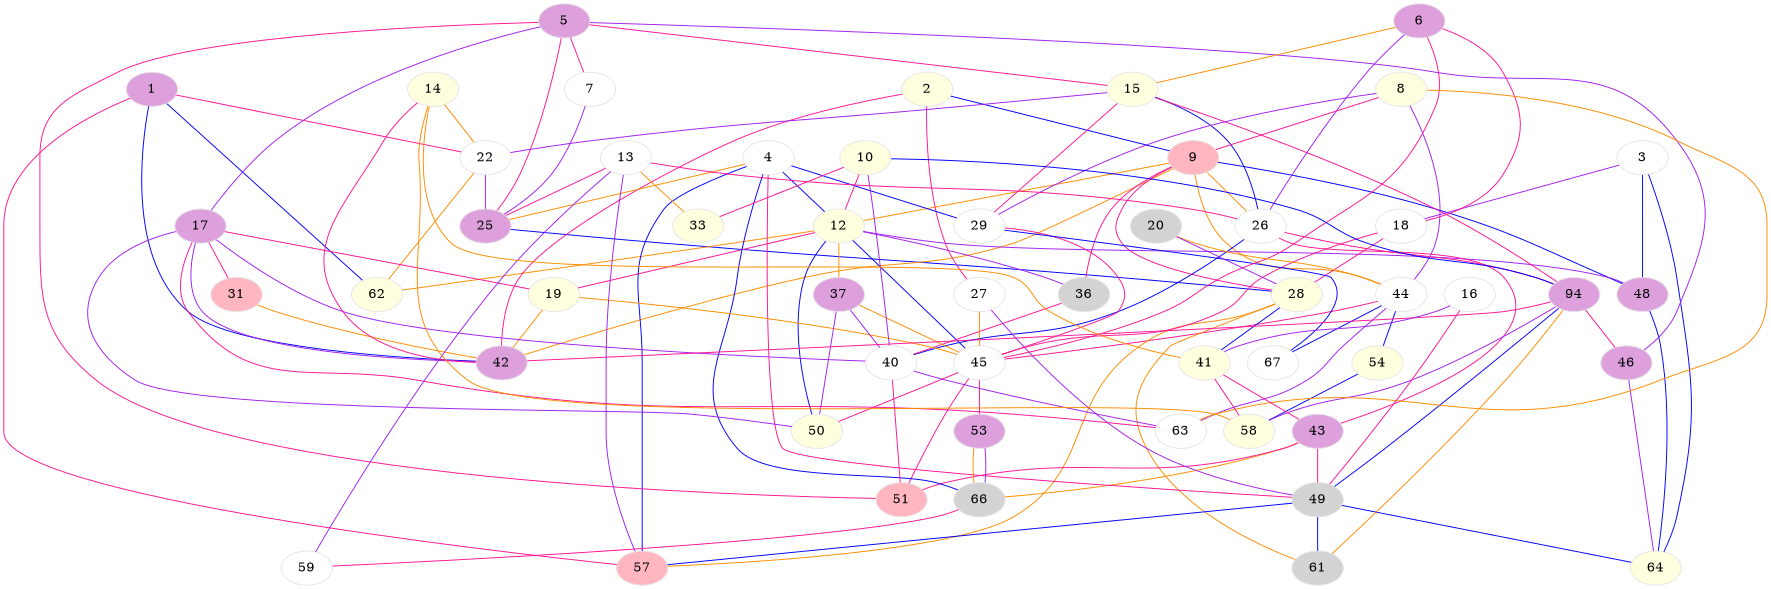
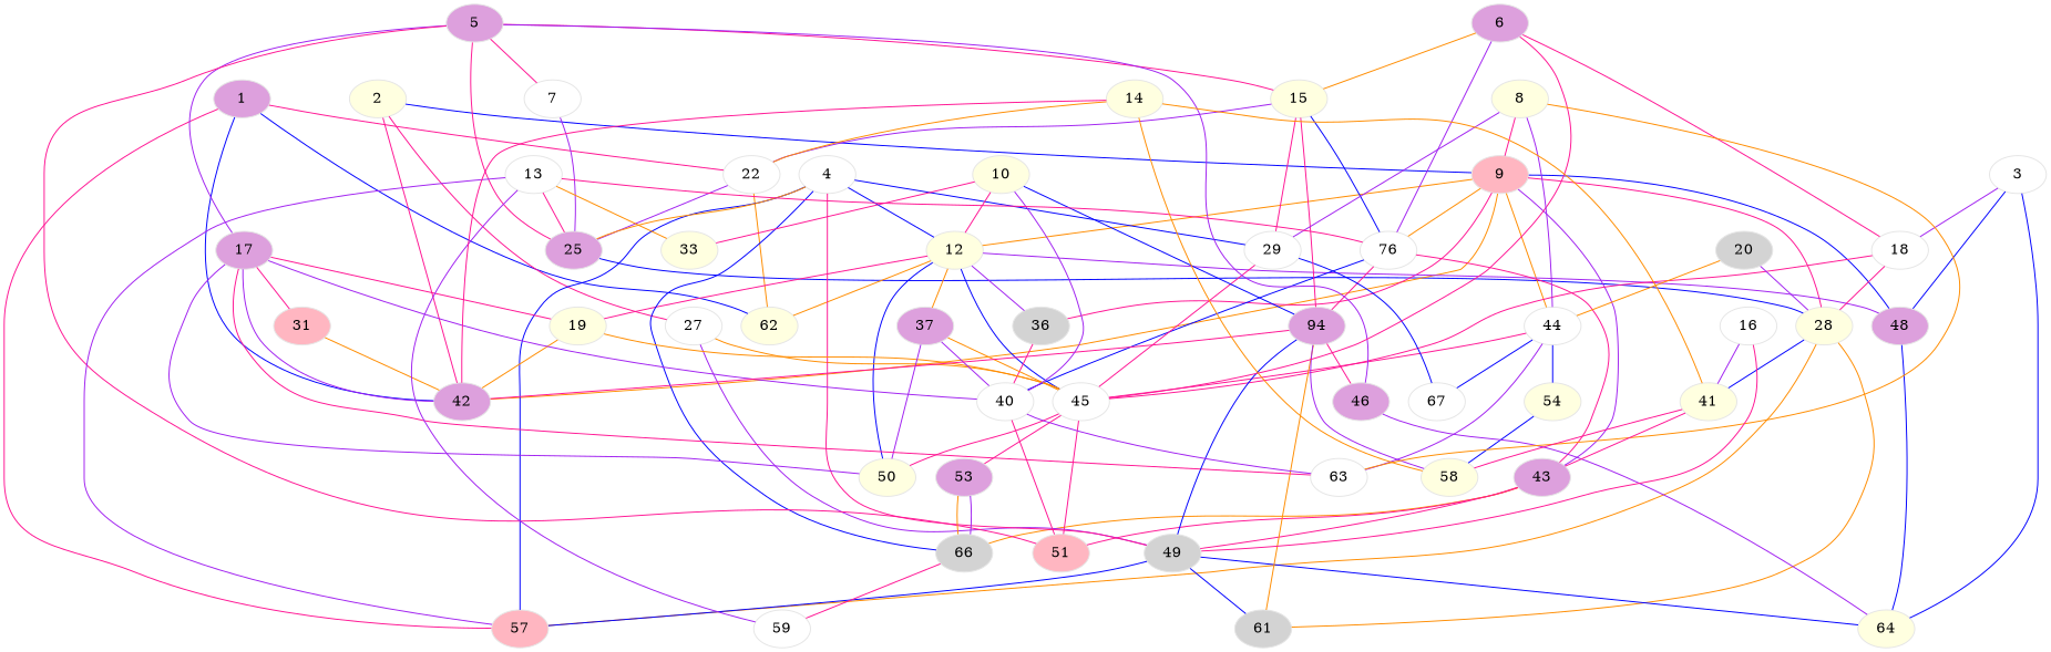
  graph {
    node [color=gray90 fillcolor=white style=filled]
    edge [color=deeppink]
    1 [fillcolor=plum]
    22
    42 [fillcolor=plum super="+74"]
    57 [fillcolor=lightpink]
    62 [fillcolor=lightyellow]
    25 [fillcolor=plum super="+55"]
    9 [fillcolor=lightpink super="+11"]
    44 [super="+56"]
    48 [fillcolor=plum]
    12 [fillcolor=lightyellow super="+35"]
-   26 [super="+30"]
+   26 [super="+30" label=76]
    28 [fillcolor=lightyellow super="+39"]
    36 [fillcolor=lightgrey]
    43 [fillcolor=plum super="+73"]
    2 [fillcolor=lightyellow]
    27
    49 [fillcolor=lightgrey super="+72"]
    45 [super="+71"]
    63
    67
    54 [fillcolor=lightyellow]
    18 [super="+69"]
    3
    64 [fillcolor=lightyellow]
    4 [super="+38"]
    29 [super="+60"]
    66 [fillcolor=lightgrey]
    19 [fillcolor=lightyellow super="+70"]
    37 [fillcolor=plum]
    50 [fillcolor=lightyellow super="+68"]
    61 [fillcolor=lightgrey]
    59
    5 [fillcolor=plum]
    7
    15 [fillcolor=lightyellow super="+24"]
    17 [fillcolor=plum super="+47"]
    46 [fillcolor=plum]
    51 [fillcolor=lightpink]
    n39 [fillcolor=plum label=94 super="+75"]
    40 [super="+52"]
    31 [fillcolor=lightpink]
    6 [fillcolor=plum super="+23"]
    53 [fillcolor=plum]
    8 [fillcolor=lightyellow]
    41 [fillcolor=lightyellow super="+65"]
    10 [fillcolor=lightyellow]
    33 [fillcolor=lightyellow]
    58 [fillcolor=lightyellow]
    13 [super="+32"]
    14 [fillcolor=lightyellow super="+21"]
    16
    20 [fillcolor=lightgrey]
    1 -- 22
    1 -- 42 [color=blue]
    1 -- 57
    1 -- 62 [color=blue]
    22 -- 62 [color=darkorange]
    22 -- 25 [color=purple]
    25 -- 28 [color=blue]
    9 -- 42 [color=darkorange]
    9 -- 44 [color=darkorange]
    9 -- 48 [color=blue]
    9 -- 12 [color=darkorange]
    9 -- 26 [color=darkorange weight=2]
    9 -- 28
    9 -- 36
+   9 -- 43 [color=purple]
    44 -- 45
    44 -- 63 [color=purple]
    44 -- 67 [color=blue]
    44 -- 54 [color=blue]
    48 -- 64 [color=blue]
    12 -- 62 [color=darkorange]
    12 -- 48 [color=purple]
    12 -- 36 [color=purple]
    12 -- 45 [color=blue]
    12 -- 19
    12 -- 37 [color=darkorange]
    12 -- 50 [color=blue]
    26 -- 43
    26 -- n39
    26 -- 40 [color=blue]
    28 -- 57 [color=darkorange]
    28 -- 61 [color=darkorange]
    28 -- 41 [color=blue]
    36 -- 40
    43 -- 49
    43 -- 66 [color=darkorange]
    43 -- 51
    2 -- 42
    2 -- 9 [color=blue]
    2 -- 27
    27 -- 49 [color=purple]
    27 -- 45 [color=darkorange]
    49 -- 57 [color=blue]
    49 -- 64 [color=blue]
    49 -- 61 [color=blue]
    45 -- 50
    45 -- 51
    45 -- 53
    54 -- 58 [color=blue]
    18 -- 28
    18 -- 45
    3 -- 48 [color=blue]
    3 -- 18 [color=purple]
    3 -- 64 [color=blue]
    4 -- 57 [color=blue]
    4 -- 25 [color=darkorange]
    4 -- 12 [color=blue]
    4 -- 49
    4 -- 29 [color=blue]
    4 -- 66 [color=blue]
    29 -- 45
    29 -- 67 [color=blue]
    66 -- 59
    19 -- 42 [color=darkorange]
    19 -- 45 [color=darkorange]
    37 -- 45 [color=darkorange]
    37 -- 50 [color=purple]
    37 -- 40 [color=purple]
    5 -- 25
    5 -- 7
    5 -- 15
    5 -- 17 [color=purple]
    5 -- 46 [color=purple]
    5 -- 51
    7 -- 25 [color=purple]
    15 -- 22 [color=purple]
    15 -- 26 [color=blue]
    15 -- 29
    15 -- n39
    17 -- 42 [color=purple]
    17 -- 63
    17 -- 19
    17 -- 50 [color=purple]
    17 -- 40 [color=purple]
    17 -- 31
    46 -- 64 [color=purple]
    n39 -- 42 [weight=2]
    n39 -- 49 [color=blue]
    n39 -- 61 [color=darkorange]
    n39 -- 46
    n39 -- 58 [color=purple]
    40 -- 63 [color=purple]
    40 -- 51
    31 -- 42 [color=darkorange]
    6 -- 26 [color=purple]
    6 -- 45
    6 -- 18
    6 -- 15 [color=darkorange]
    53 -- 66 [color=darkorange]
    53 -- 66 [color=purple]
    8 -- 9
    8 -- 44 [color=purple]
    8 -- 63 [color=darkorange]
    8 -- 29 [color=purple]
    41 -- 43
    41 -- 58
    10 -- 12
    10 -- n39 [color=blue]
    10 -- 40 [color=purple]
    10 -- 33
    13 -- 57 [color=purple]
    13 -- 25
    13 -- 26
    13 -- 59 [color=purple]
    13 -- 33 [color=darkorange]
    14 -- 22 [color=darkorange]
    14 -- 42
    14 -- 41 [color=darkorange weight=2]
    14 -- 58 [color=darkorange]
    16 -- 49
    16 -- 41 [color=purple]
    20 -- 44 [color=darkorange]
    20 -- 28 [color=purple]
  }
